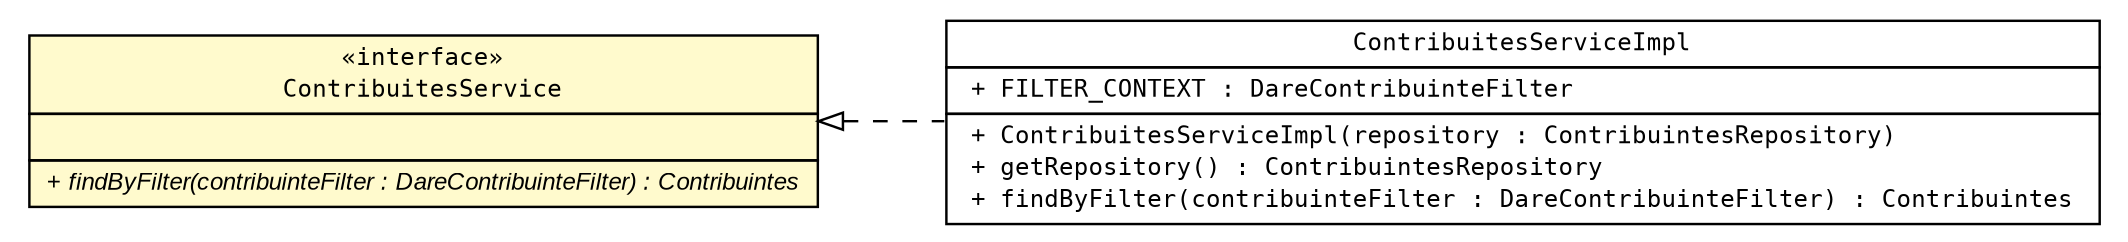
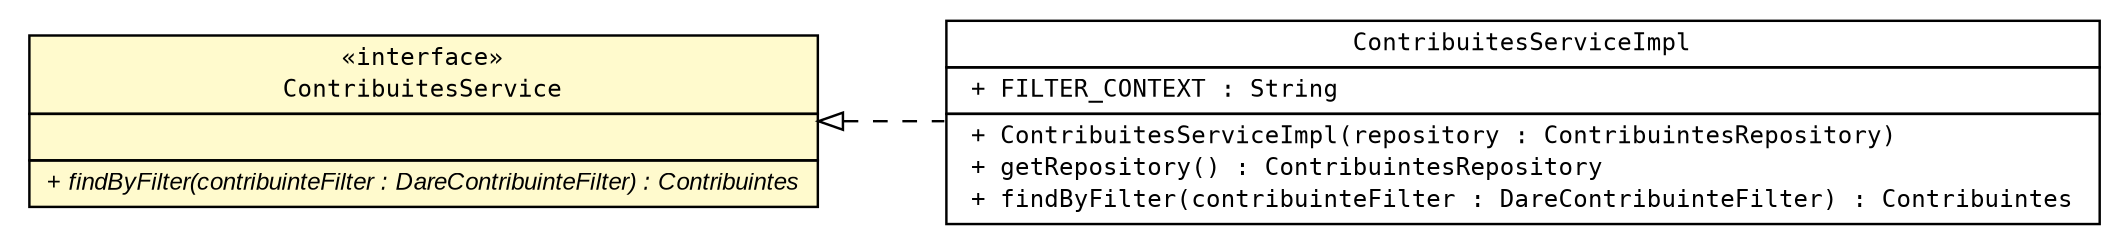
  digraph {
    nodesep=0.25
    ranksep=0.5
    rankdir=LR
    fontname="DejaVu Sans Mono"
    node [fontcolor=black fontname="DejaVu Sans Mono" fontsize=10.0 shape=plaintext]
    n1 [label=<<table title="br.gov.to.sefaz.arr.dare.service.ContribuitesService" border="0" cellborder="1" cellspacing="0" cellpadding="2" port="p" bgcolor="lemonChiffon" href="./ContribuitesService.html"> 		<tr><td><table border="0" cellspacing="0" cellpadding="1"> <tr><td align="center" balign="center"> &#171;interface&#187; </td></tr> <tr><td align="center" balign="center"> ContribuitesService </td></tr> 		</table></td></tr> 		<tr><td><table border="0" cellspacing="0" cellpadding="1"> <tr><td align="left" balign="left">  </td></tr> 		</table></td></tr> 		<tr><td><table border="0" cellspacing="0" cellpadding="1"> <tr><td align="left" balign="left"><font face="arial italic" point-size="10.0"> + findByFilter(contribuinteFilter : DareContribuinteFilter) : Contribuintes </font></td></tr> 		</table></td></tr> 		</table>>]
-   n2 [label=<<table title="br.gov.to.sefaz.arr.dare.service.impl.ContribuitesServiceImpl" border="0" cellborder="1" cellspacing="0" cellpadding="2" port="p" href="./impl/ContribuitesServiceImpl.html"> 		<tr><td><table border="0" cellspacing="0" cellpadding="1"> <tr><td align="center" balign="center"> ContribuitesServiceImpl </td></tr> 		</table></td></tr> 		<tr><td><table border="0" cellspacing="0" cellpadding="1"> <tr><td align="left" balign="left"> + FILTER_CONTEXT : DareContribuinteFilter </td></tr> 		</table></td></tr> 		<tr><td><table border="0" cellspacing="0" cellpadding="1"> <tr><td align="left" balign="left"> + ContribuitesServiceImpl(repository : ContribuintesRepository) </td></tr> <tr><td align="left" balign="left"> + getRepository() : ContribuintesRepository </td></tr> <tr><td align="left" balign="left"> + findByFilter(contribuinteFilter : DareContribuinteFilter) : Contribuintes </td></tr> 		</table></td></tr> 		</table>>]
+   n2 [label=<<table title="br.gov.to.sefaz.arr.dare.service.impl.ContribuitesServiceImpl" border="0" cellborder="1" cellspacing="0" cellpadding="2" port="p" href="./impl/ContribuitesServiceImpl.html"> 		<tr><td><table border="0" cellspacing="0" cellpadding="1"> <tr><td align="center" balign="center"> ContribuitesServiceImpl </td></tr> 		</table></td></tr> 		<tr><td><table border="0" cellspacing="0" cellpadding="1"> <tr><td align="left" balign="left"> + FILTER_CONTEXT : String </td></tr> 		</table></td></tr> 		<tr><td><table border="0" cellspacing="0" cellpadding="1"> <tr><td align="left" balign="left"> + ContribuitesServiceImpl(repository : ContribuintesRepository) </td></tr> <tr><td align="left" balign="left"> + getRepository() : ContribuintesRepository </td></tr> <tr><td align="left" balign="left"> + findByFilter(contribuinteFilter : DareContribuinteFilter) : Contribuintes </td></tr> 		</table></td></tr> 		</table>>]
    n1 -> n2 [arrowtail=empty dir=back fontname="DejaVu Sans Mono" fontsize=10 headport=p labelfontname=arial labelfontsize=10 style=dashed tailport=p]
  }
